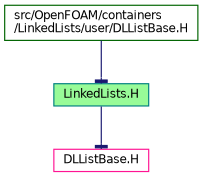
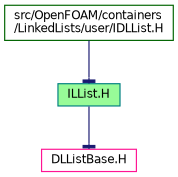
  digraph {
    node [fillcolor=white fontname=Helvetica fontsize=10 shape=record style=filled]
    edge [arrowhead=tee color=midnightblue fontname=Helvetica fontsize=10 labelfontname=Helvetica labelfontsize=10 style=solid]
-   n1 [color=darkgreen fontcolor=black height=0.2 label="src/OpenFOAM/containers\l/LinkedLists/user/DLListBase.H" width=0.4]
-   n2 [color=teal fillcolor=palegreen height=0.2 label="LinkedLists.H" width=0.4]
+   n1 [color=darkgreen fontcolor=black height=0.2 label="src/OpenFOAM/containers\l/LinkedLists/user/IDLList.H" width=0.4]
+   n2 [color=teal fillcolor=palegreen height=0.2 label="ILList.H" width=0.4]
    n3 [color=deeppink height=0.2 label="DLListBase.H" width=0.4]
    n1 -> n2
    n2 -> n3
  }
